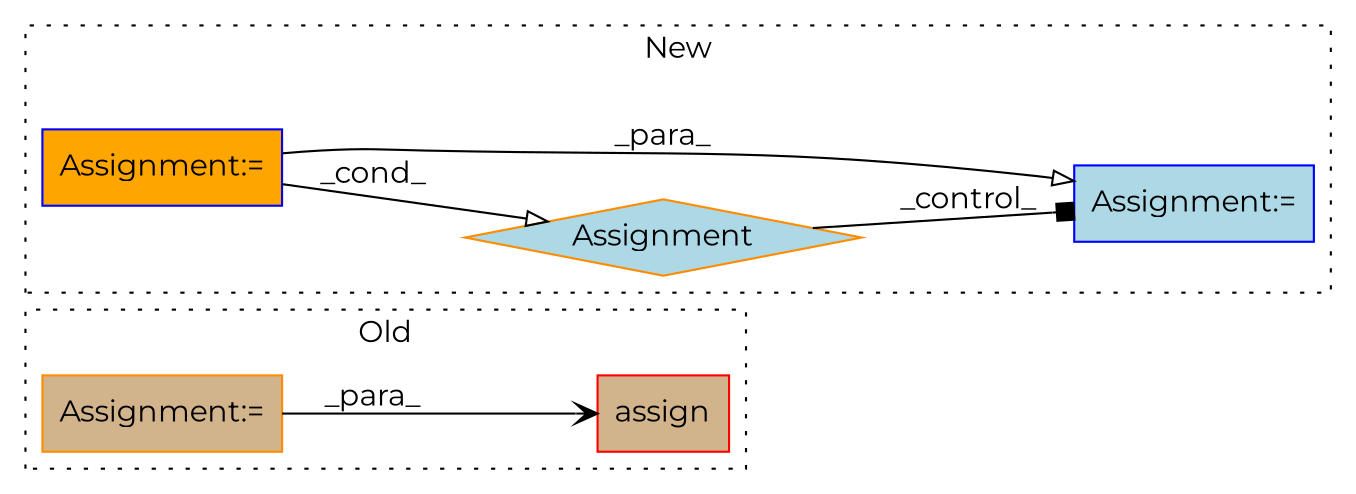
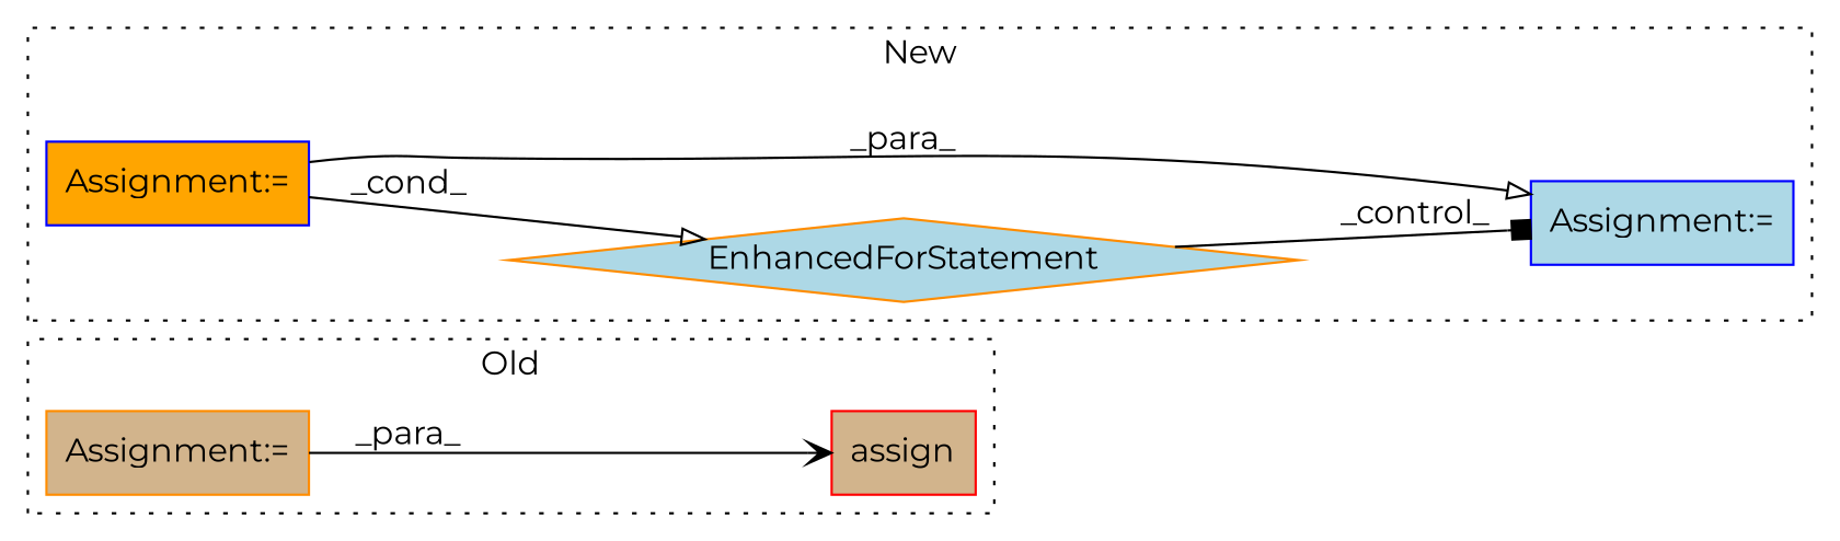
  digraph {
    rankdir=LR
    fontname=Montserrat
    node [a=7 l="63,2" s="14441,14542" shape=box style=filled fillcolor=tan color=darkorange fontname=Montserrat]
    edge [arrowhead=onormal fontname=Montserrat]
    n1 [a=32 l="7,1" label=assign s="10364,10439" color=red]
    n2 [l=1 label="Assignment:=" s=10251]
-   n3 [a=70 label=Assignment shape=diamond fillcolor=lightblue]
+   n3 [a=70 label=EnhancedForStatement shape=diamond fillcolor=lightblue]
    n4 [l=2 label="Assignment:=" s=14739 fillcolor=lightblue color=blue]
    n5 [label="Assignment:=" fillcolor=orange color=blue]
    subgraph cluster_1 {
      label=Old
      style=dotted
      n1
      n2
    }
    subgraph cluster_2 {
      label=New
      style=dotted
      n3
      n4
      n5
    }
    n2 -> n1 [label=_para_ arrowhead=vee]
    n3 -> n4 [label=_control_ arrowhead=box]
    n5 -> n3 [label=_cond_]
    n5 -> n4 [label=_para_]
  }
